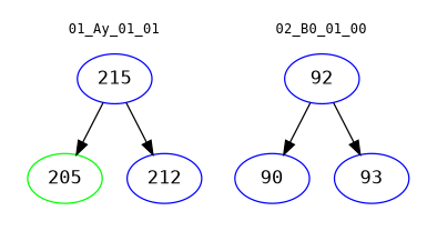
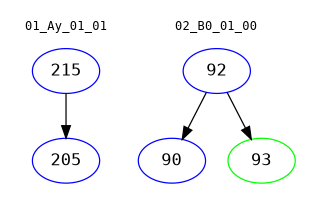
  digraph {
    fontname="DejaVu Sans Mono"
    node [color=blue fontname="DejaVu Sans Mono"]
    edge [color=black fontname="DejaVu Sans Mono"]
    n1 [label=215]
-   n2 [color=green label=205]
-   n3 [label=212]
+   n2 [label=205]
    n4 [label=92]
    n5 [label=90]
-   n6 [label=93]
+   n6 [color=green label=93]
    subgraph cluster_1 {
      color=white
      fontsize=10
      label="01_Ay_01_01"
      n1
      n2
-     n3
    }
    subgraph cluster_2 {
      color=white
      fontsize=10
      label="02_B0_01_00"
      n4
      n5
      n6
    }
    n1 -> n2
-   n1 -> n3
    n4 -> n5
    n4 -> n6
  }
